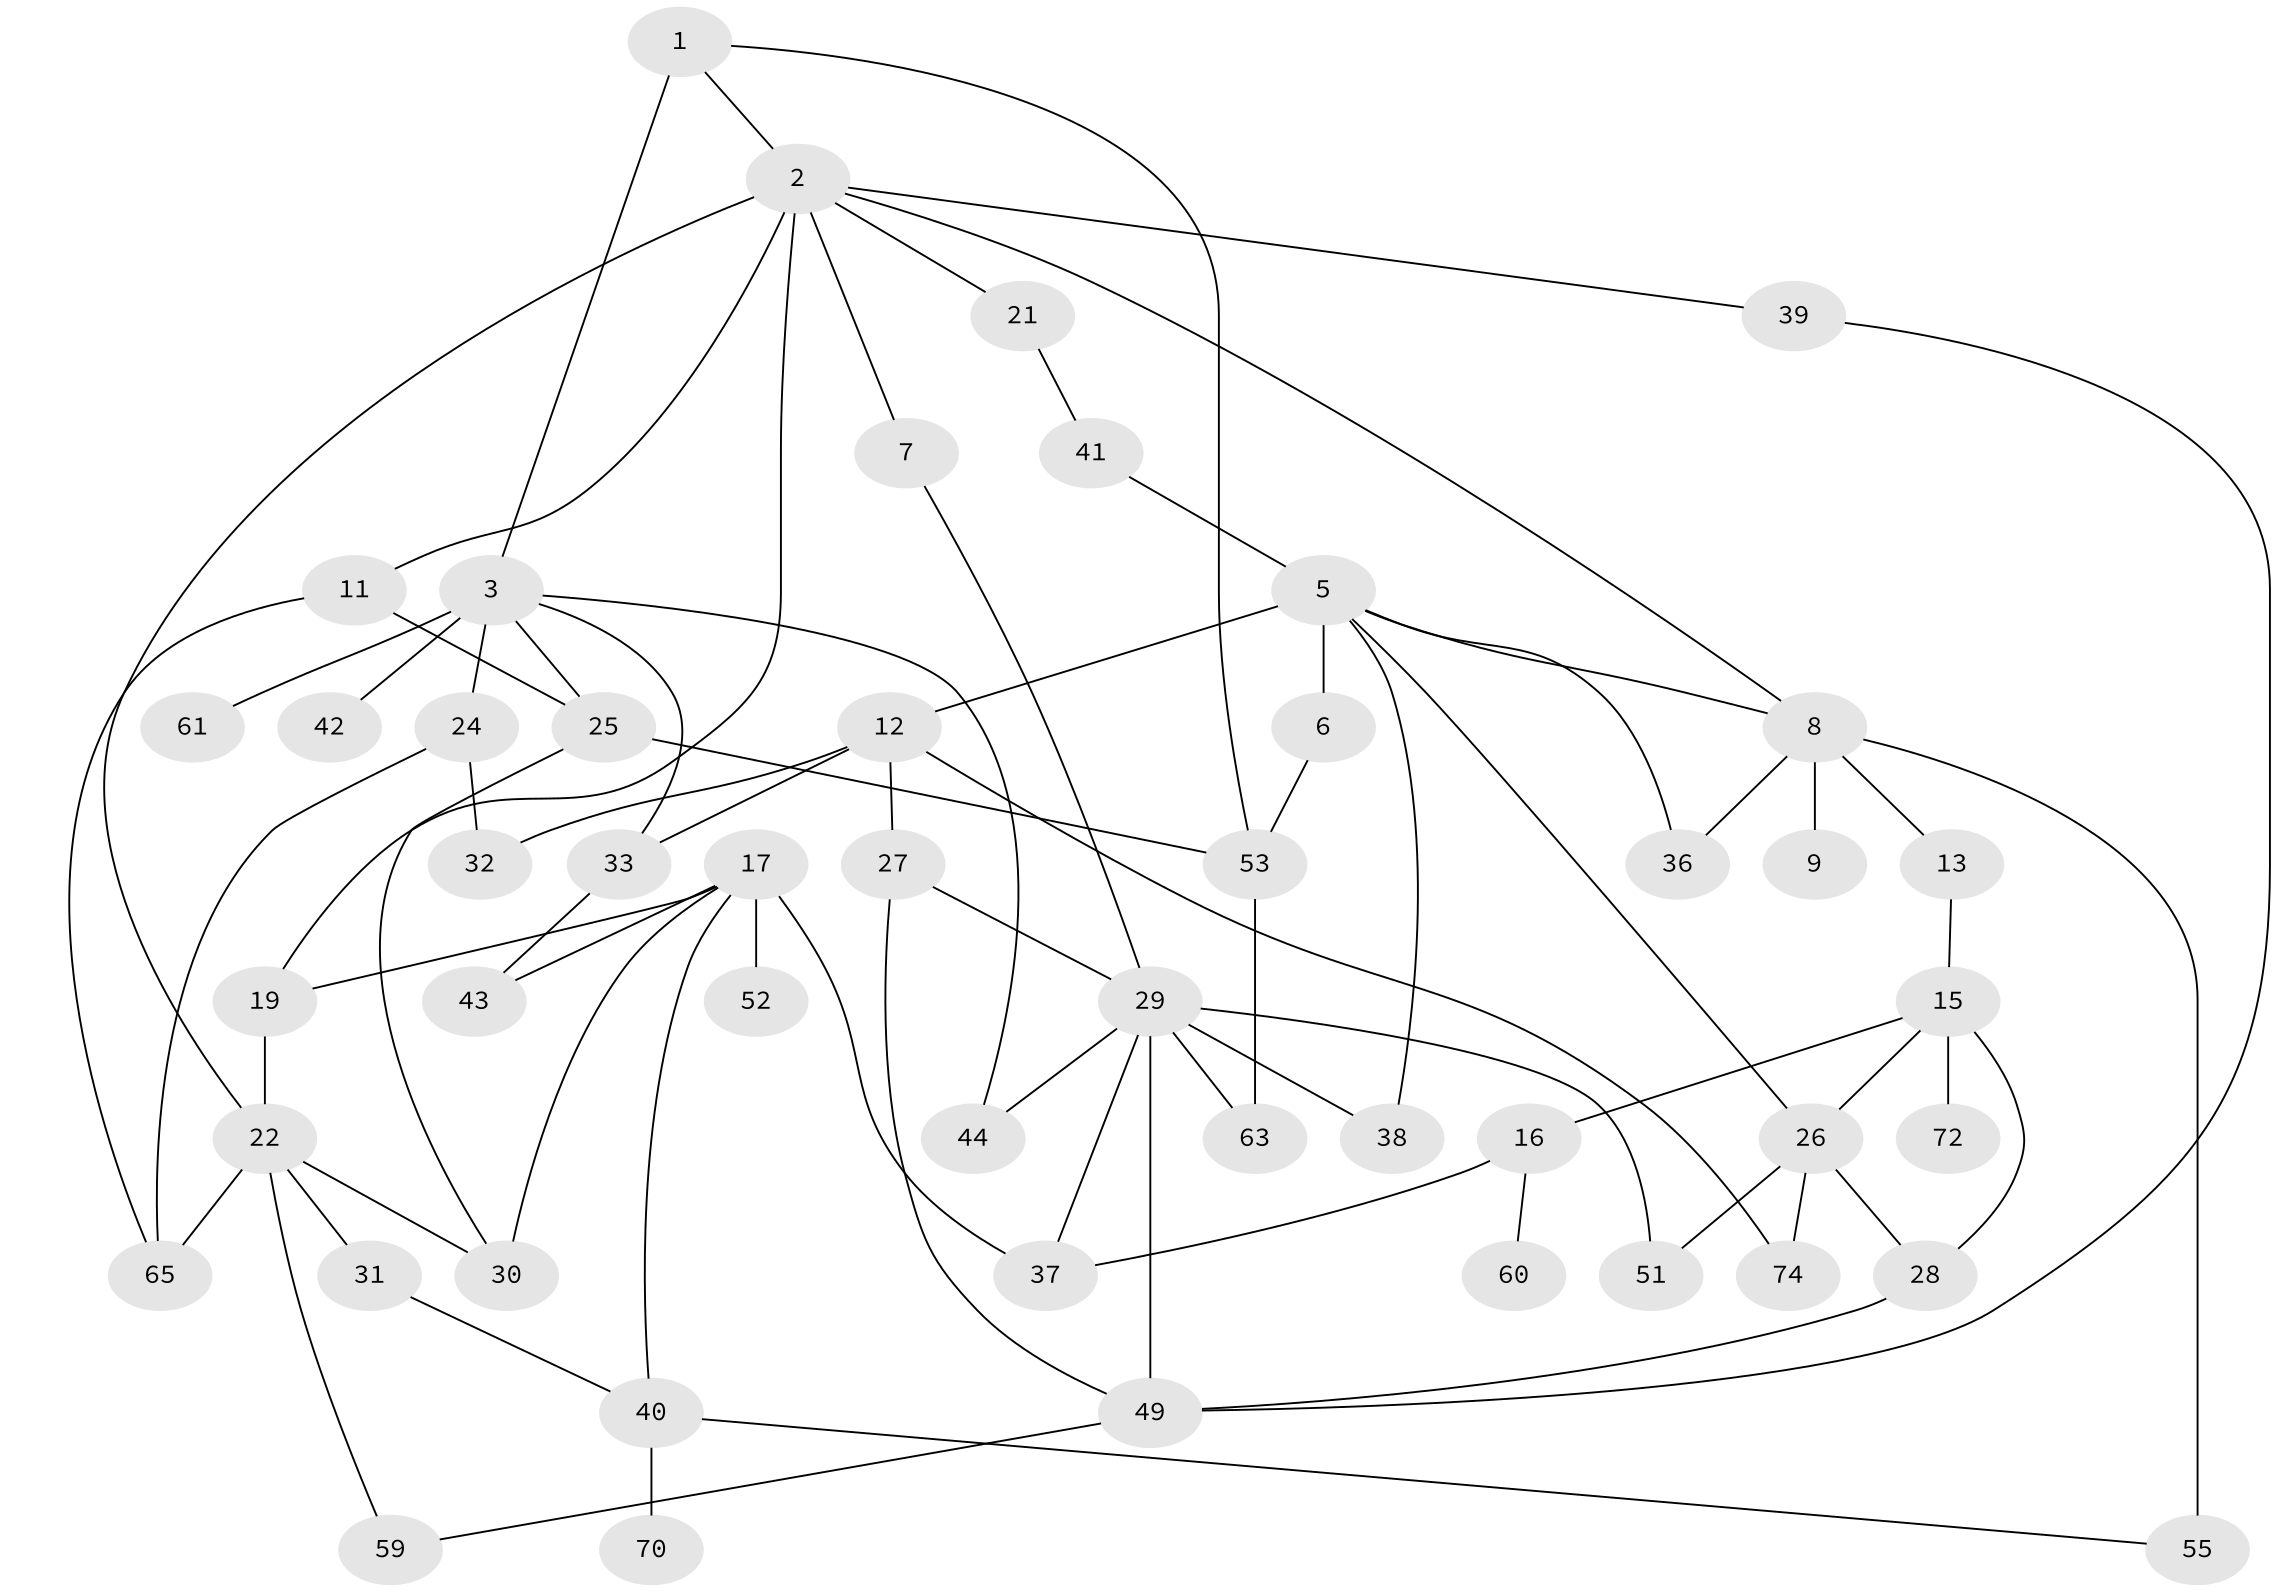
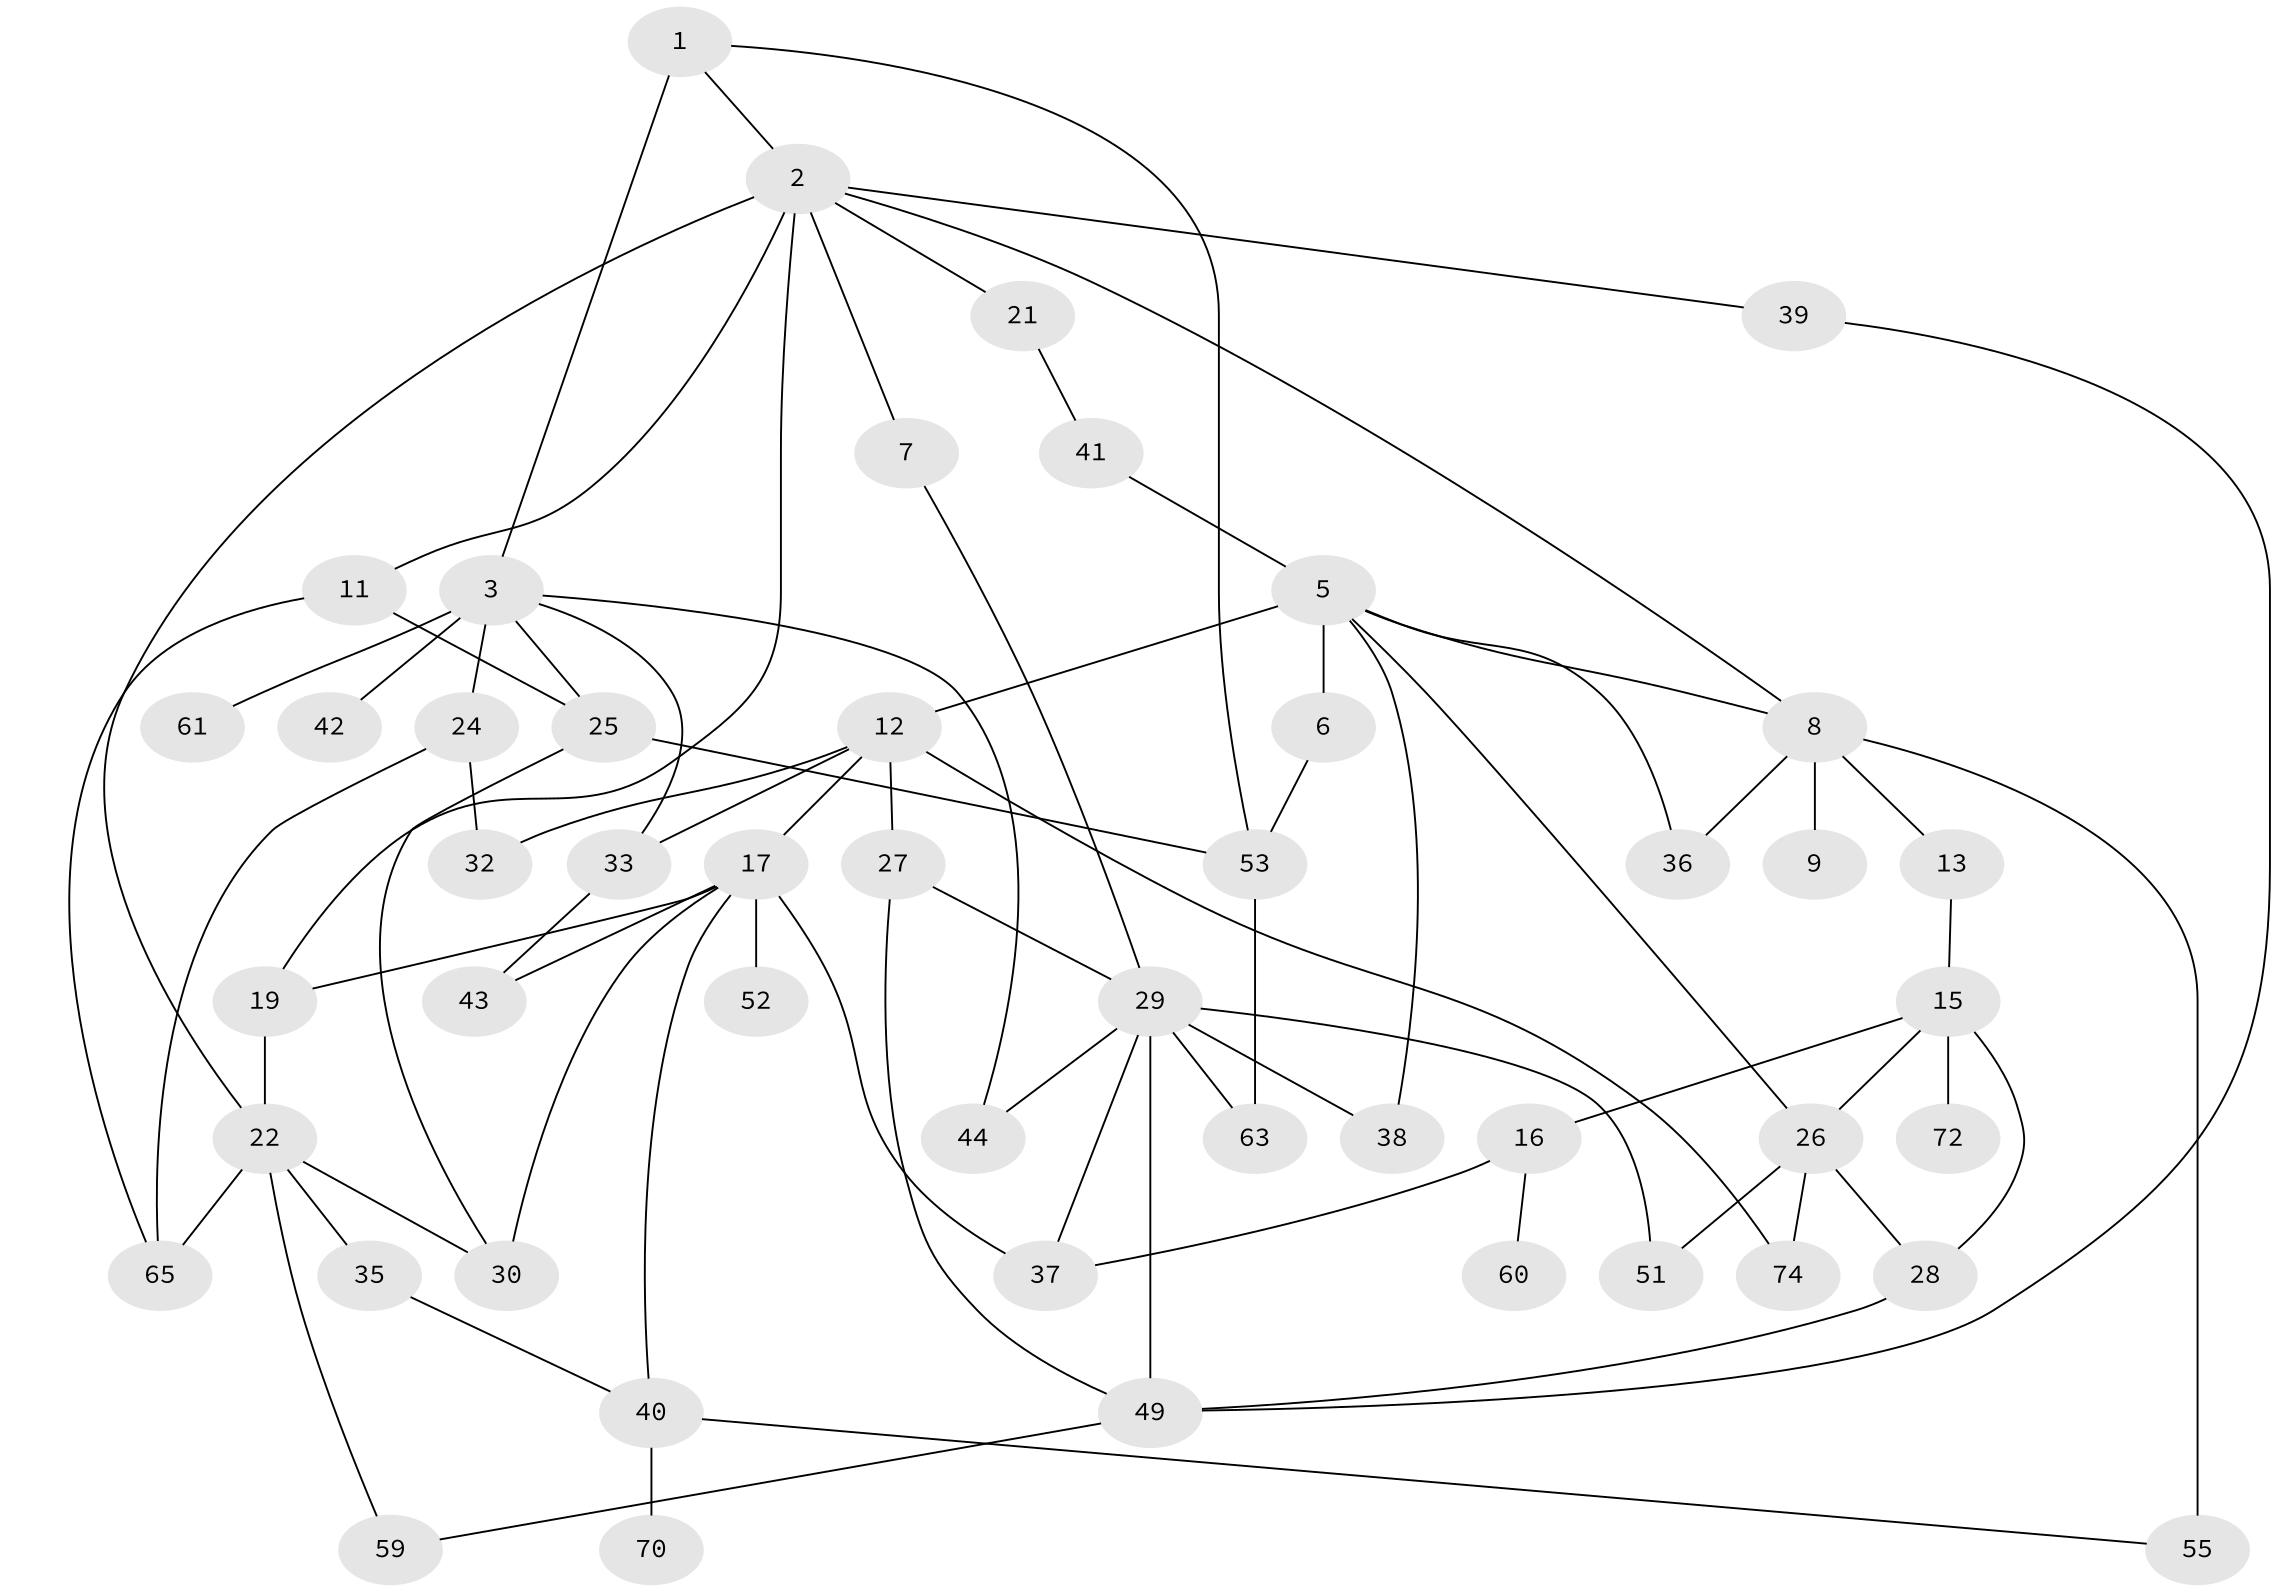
  graph {
    fontname="Source Code Pro"
    node [color=gray90 fontname="Source Code Pro" style=filled]
    edge [fontname="Source Code Pro"]
    1 [super="+23"]
    2 [super="+4"]
    3 [super="+14"]
    53
    7 [super="+71"]
    8 [super="+45"]
    11 [super="+18"]
    19 [super="+20"]
    21 [super="+73"]
    22 [super="+46"]
    39
    24 [super="+67"]
    25 [super="+58"]
    33 [super="+54"]
    42
    44
    61
    63
    5 [super="+10"]
    6
    12 [super="+66"]
    26 [super="+56"]
    36
    38
    29 [super="+34"]
    9 [super="+64"]
    13
    55 [super="+68"]
    65
    41
    30
-   31
+   31 [label=35]
    59
    49 [super="+62"]
    32
    43 [super="+57"]
    17 [super="+35"]
    27
    74
    28 [super="+69"]
    51
    37 [super="+50"]
    15 [super="+47"]
    40 [super="+75"]
    52
    16 [super="+48"]
    72
    60
    70
    1 -- 2
    1 -- 3 [weight=2]
    1 -- 53
    2 -- 7
    2 -- 8
    2 -- 11
    2 -- 19
    2 -- 21
    2 -- 22
    2 -- 39
    3 -- 24
    3 -- 25
    3 -- 33
    3 -- 42
    3 -- 44
    3 -- 61
    53 -- 63
    7 -- 29
    8 -- 36
    8 -- 9
    8 -- 13
    8 -- 55 [weight=2]
    11 -- 25
    11 -- 65
    19 -- 22
    21 -- 41
    22 -- 65
    22 -- 30
    22 -- 31
    22 -- 59
    39 -- 49
    24 -- 65
    24 -- 32
    25 -- 53
    25 -- 30
    33 -- 43
    5 -- 8
    5 -- 6
    5 -- 12
    5 -- 26
    5 -- 36
    5 -- 38
    6 -- 53
    12 -- 33
    12 -- 32
+   12 -- 17
    12 -- 27
    12 -- 74
    26 -- 74
    26 -- 28
    26 -- 51
    29 -- 44
    29 -- 63
    29 -- 38
    29 -- 49
    29 -- 51
    29 -- 37
    13 -- 15
    41 -- 5
    31 -- 40
    49 -- 59
    17 -- 19
    17 -- 30
    17 -- 43
    17 -- 37
    17 -- 40
    17 -- 52 [weight=2]
    27 -- 29
    27 -- 49
    28 -- 49
    15 -- 26
    15 -- 28
    15 -- 16
    15 -- 72
    40 -- 55
    40 -- 70
    16 -- 37
    16 -- 60
  }
